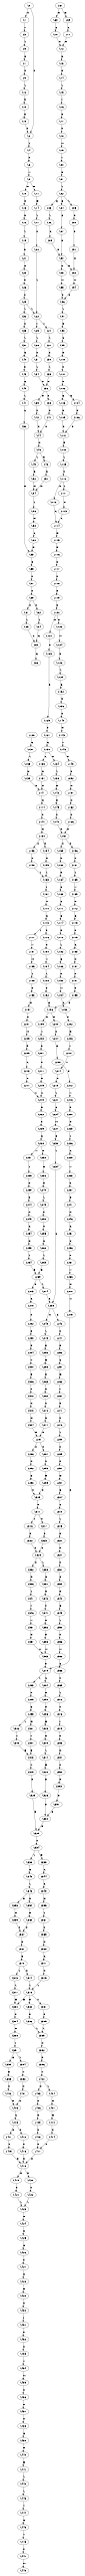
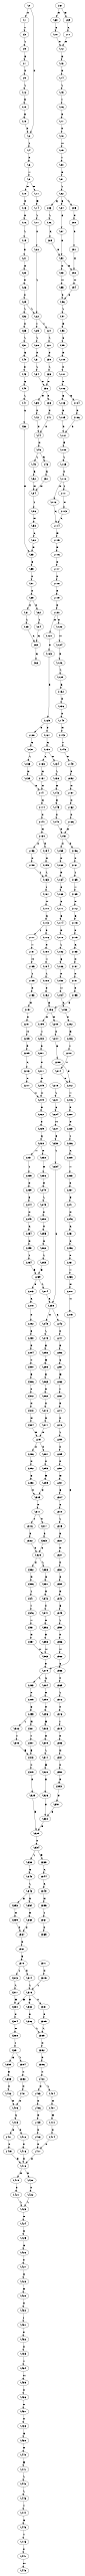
  strict digraph {
    S0
    S1
    S2
    S3
    S4
    S5
    S6
    S7
    S8
    S9
    S10
    S11
    S12
    S13
    S14
    S15
    S16
    S17
    S18
    S19
    S20
    S21
    S22
    S23
    S24
    S25
    S26
    S27
    S28
    S29
    S30
    S31
    S32
    S33
    S34
    S35
    S36
    S37
    S38
    S39
    S40
    S41
    S42
    S43
    S44
    S45
    S46
    S47
    S48
    S49
    S50
    S51
    S52
    S53
    S54
    S55
    S56
    S57
    S58
    S59
    S60
    S61
    S62
    S63
    S64
    S65
    S66
    S67
    S68
    S69
    S70
    S71
    S72
    S73
    S74
    S75
    S76
    S77
    S78
    S79
    S80
    S81
    S82
    S83
    S84
    S85
    S86
    S87
    S88
    S89
    S90
    S91
    S92
    S93
    S94
    S95
    S96
    S97
    S98
    S99
    S100
    S101
    S102
    S103
    S104
    S105
    S106
    S107
    S108
    S109
    S110
    S111
    S112
    S113
    S114
    S115
    S116
    S117
    S118
    S119
    S120
    S121
    S122
    S123
    S124
    S125
    S126
    S127
    S128
    S129
    S130
    S131
    S132
    S133
    S134
    S135
    S136
    S137
    S138
    S139
    S140
    S141
    S142
    S143
    S144
    S145
    S146
    S147
    S148
    S149
    S150
    S151
    n153 [label=S852]
    S153
    S154
    S155
    S156
    S157
    S158
    S159
    S160
    S161
    S162
    S163
    S164
    S165
    S166
    S167
    S168
    S169
    S170
    S171
    S172
    S173
    S174
    S175
    S176
    S177
    S178
    S179
    S180
    S181
    S182
    S183
    S184
    S185
    S186
    S187
    S188
    S189
    S190
    S191
    S192
    S193
    S194
    S195
    S196
    S197
    S198
    S199
    S200
    S201
    S202
    S203
    S204
    S205
    S206
    S207
    S208
    S209
    S210
    S211
    S212
    S213
    S214
    S215
    S216
    S217
    S218
    S219
    S220
    S221
    S222
    S223
    S224
    S225
    S226
    S227
    S228
    S229
    S230
    S231
    S232
    S233
    S234
    S235
    S236
    S237
    S238
    S239
    S240
    S241
    S242
    S243
    S244
    S245
    S246
    S247
    S248
    S249
    S250
    S251
    S252
    S253
    S254
    S255
    S256
    S257
    S258
    S259
    S260
    S261
    S262
    S263
    S264
    S265
    S266
    S267
    S268
    S269
    S270
    S271
    S272
    S273
    S274
    S275
    S276
    S277
    S278
    S279
    S280
    S281
    S282
    S283
    S284
    S285
    S286
    S287
    S288
    S289
    S290
    S291
    S292
    S293
    S294
    S295
    S296
    S297
    S298
    S299
    S300
    S301
    S302
    S303
    S304
    S305
    S306
    S307
    S308
    S309
    S310
    S311
    S312
    S313
    S314
    S315
    S316
    S317
    S318
    S319
    S320
    S321
    S322
    S323
    S324
    S325
    S326
    S327
    S328
    S329
    S330
    S331
    S332
    S333
    S334
    S335
    S336
    S337
    S338
    S339
    S340
    S341
    S342
    S343
    S344
    S345
    S346
    S347
    S348
    S349
    S350
    S351
    S352
    S353
    S354
    S355
    S356
    S357
    S358
    S359
    S360
    S361
    S362
    S363
    S364
    S365
    S366
    S367
-   S368
    S369
    S370
    S371
    S372
    S373
    S374
    S375
    S376
    S377
    S378
    S379
    S380
    S381
    S382
    S383
    S384
    S385
    S386
    S387
    S388
    S389
    S390
    S391
    S392
    S393
    S394
    S395
    S396
    S397
    S398
    S399
    S400
    S401
    S402
    S403
    S404
    S405
    S406
    S407
    S408
    S409
    S410
    S411
    S412
    S413
    S414
    S415
    S416
    S417
    S418
    S419
    S420
    S421
    S422
    S423
    S424
    S425
    S426
    S427
    S428
    S429
    S430
    S431
    S432
    S433
    S434
    S435
    S436
    S437
    S438
    S439
    S440
    S441
    S442
    S443
    S444
    S445
    S446
    S447
    S448
    S0 -> S1 [label=A]
    S0 -> S2 [label=L]
    S1 -> S3 [label=V]
    S2 -> S4 [label=S]
    S3 -> S5 [label=S]
    S4 -> S6 [label=L]
    S5 -> S7 [label=F]
    S6 -> S8 [label=V]
    S7 -> S9 [label=A]
    S8 -> S10 [label=H]
    S8 -> S11 [label=N]
    S9 -> S12 [label=S]
    S10 -> S13 [label=Q]
    S11 -> S14 [label=H]
    S12 -> S15 [label=N]
    S13 -> S16 [label=K]
    S14 -> S17 [label=S]
    S15 -> S18 [label=N]
    S16 -> S19 [label=S]
    S17 -> S20 [label=L]
    S18 -> S2 [label=L]
    S19 -> S21 [label=P]
    S20 -> S22 [label=S]
    S21 -> S23 [label=Q]
    S22 -> S24 [label=V]
    S22 -> S25 [label=I]
    S23 -> S26 [label=P]
    S24 -> S27 [label=S]
    S25 -> S28 [label=S]
    S26 -> S29 [label=L]
    S27 -> S30 [label=P]
    S28 -> S31 [label=T]
    S29 -> S22 [label=S]
    S29 -> S32 [label=S]
    S30 -> S33 [label=S]
    S31 -> S34 [label=S]
    S32 -> S35 [label=T]
    S33 -> S36 [label=R]
    S34 -> S36 [label=R]
    S35 -> S37 [label=S]
    S36 -> S38 [label=P]
    S36 -> S39 [label=Q]
    S37 -> S40 [label=G]
    S38 -> S41 [label=L]
    S39 -> S42 [label=L]
    S40 -> S43 [label=P]
    S41 -> S44 [label=T]
    S42 -> S44 [label=T]
    S43 -> S45 [label=G]
    S44 -> S46 [label=A]
    S45 -> S47 [label=S]
    S46 -> S48 [label=G]
    S46 -> S49 [label=S]
    S47 -> S50 [label=C]
    S48 -> S51 [label=G]
    S49 -> S52 [label=G]
    S50 -> S53 [label=R]
    S51 -> S54 [label=H]
    S52 -> S54 [label=H]
    S53 -> S55 [label=Q]
    S54 -> S56 [label=S]
    S55 -> S57 [label=L]
    S56 -> S58 [label=N]
    S57 -> S59 [label=T]
    S58 -> S60 [label=C]
    S59 -> S61 [label=A]
    S59 -> S62 [label=T]
    S60 -> S53 [label=R]
    S61 -> S63 [label=S]
    S62 -> S64 [label=S]
    S63 -> S65 [label=G]
    S64 -> S65 [label=G]
    S65 -> S66 [label=G]
    S67 -> S68 [label=N]
    S67 -> S69 [label=H]
    S68 -> S70 [label=C]
    S69 -> S71 [label=C]
    S70 -> S72 [label=R]
    S71 -> S72 [label=R]
    S72 -> S73 [label=R]
    S73 -> S74 [label=K]
    S74 -> S75 [label=S]
    S75 -> S76 [label=V]
    S76 -> S77 [label=P]
    S77 -> S78 [label=T]
    S78 -> S79 [label=W]
    S79 -> S80 [label=V]
    S80 -> S81 [label=K]
    S81 -> S82 [label=S]
    S82 -> S83 [label=G]
    S82 -> S84 [label=G]
    S82 -> S85 [label=S]
    S83 -> S86 [label=S]
    S84 -> S87 [label=G]
    S85 -> S88 [label=T]
    S86 -> S89 [label=G]
    S87 -> S90 [label=P]
    S88 -> S91 [label=P]
    S89 -> S90 [label=P]
    S90 -> S92 [label=K]
    S90 -> S93 [label=R]
    S91 -> S92 [label=K]
    S92 -> S94 [label=W]
    S93 -> S95 [label=W]
    S94 -> S96 [label=P]
    S95 -> S96 [label=P]
    S96 -> S97 [label=S]
    S97 -> S98 [label=R]
    S98 -> S99 [label=C]
    S99 -> S100 [label=R]
    S100 -> S101 [label=A]
    S101 -> S102 [label=L]
    S102 -> S103 [label=E]
    S102 -> S104 [label=G]
    S103 -> S105 [label=D]
    S104 -> S106 [label=D]
    S105 -> S107 [label=P]
    S106 -> S107 [label=P]
    S107 -> S108 [label=E]
    S108 -> S109 [label=S]
    S109 -> S110 [label=L]
    S110 -> S111 [label=S]
    S110 -> S112 [label=R]
    S111 -> S113 [label=R]
    S112 -> S114 [label=C]
    S113 -> S114 [label=C]
    S114 -> S115 [label=H]
    S115 -> S116 [label=R]
    S116 -> S117 [label=K]
    S117 -> S118 [label=T]
    S118 -> S119 [label=P]
    S119 -> S120 [label=P]
    S120 -> S121 [label=A]
    S120 -> S122 [label=P]
    S121 -> S123 [label=L]
    S122 -> S124 [label=W]
    S123 -> S125 [label=P]
    S124 -> S126 [label=P]
    S125 -> S127 [label=P]
+   S125 -> S128 [label=Q]
    S126 -> S129 [label=S]
    S127 -> S130 [label=G]
    S128 -> S131 [label=G]
    S129 -> S132 [label=G]
    S130 -> S133 [label=C]
    S130 -> S134 [label=T]
    S131 -> S135 [label=S]
    S132 -> S136 [label=Q]
    S133 -> S137 [label=N]
    S134 -> S138 [label=S]
    S135 -> S139 [label=N]
    S136 -> S140 [label=T]
    S137 -> S141 [label=E]
    S138 -> S142 [label=E]
    S139 -> S141 [label=E]
    S140 -> S143 [label=N]
    S141 -> S144 [label=N]
    S142 -> S145 [label=R]
    S143 -> S146 [label=V]
    S144 -> S147 [label=L]
    S145 -> S148 [label=L]
    S146 -> S149 [label=P]
    S147 -> S150 [label=N]
    S148 -> S151 [label=D]
    S149 -> n153 [label=P]
    S150 -> S153 [label=L]
    S150 -> S154 [label=Q]
    S151 -> S155 [label=L]
    S151 -> S156 [label=T]
    n153 -> S157 [label=R]
    S153 -> S158 [label=E]
    S154 -> S159 [label=E]
    S155 -> S160 [label=R]
    S156 -> S161 [label=T]
    S157 -> S162 [label=A]
    S158 -> S163 [label=S]
    S159 -> S163 [label=S]
    S160 -> S164 [label=R]
    S161 -> S165 [label=S]
    S162 -> S166 [label=L]
    S163 -> S167 [label=I]
    S164 -> S168 [label=G]
    S165 -> S169 [label=V]
    S166 -> S151 [label=D]
    S167 -> S170 [label=W]
    S168 -> S171 [label=C]
    S169 -> S172 [label=A]
    S170 -> S173 [label=G]
    S171 -> S174 [label=G]
    S172 -> S175 [label=G]
    S173 -> S176 [label=P]
    S173 -> S177 [label=S]
    S174 -> S178 [label=R]
    S175 -> S179 [label=L]
    S176 -> S180 [label=L]
    S177 -> S181 [label=V]
    S178 -> S182 [label=S]
    S179 -> S183 [label=G]
    S180 -> S184 [label=V]
    S181 -> S185 [label=M]
    S182 -> S186 [label=G]
    S183 -> S187 [label=A]
    S184 -> S188 [label=S]
    S185 -> S189 [label=S]
    S186 -> S190 [label=P]
    S187 -> S191 [label=D]
    S188 -> S192 [label=P]
    S189 -> S193 [label=T]
    S190 -> S194 [label=W]
    S191 -> S195 [label=P]
    S192 -> S196 [label=G]
    S193 -> S197 [label=N]
    S194 -> S198 [label=C]
    S195 -> S196 [label=G]
    S196 -> S199 [label=T]
    S196 -> S200 [label=R]
    S197 -> S201 [label=L]
    S198 -> S202 [label=L]
    S199 -> S203 [label=V]
    S200 -> S204 [label=T]
    S201 -> S205 [label=M]
    S202 -> S206 [label=R]
    S203 -> S207 [label=D]
    S204 -> S208 [label=G]
    S205 -> S209 [label=E]
    S206 -> S210 [label=V]
    S207 -> S211 [label=R]
    S208 -> S212 [label=T]
    S209 -> S213 [label=G]
    S210 -> S214 [label=V]
    S211 -> S215 [label=Q]
    S212 -> S216 [label=V]
    S213 -> S217 [label=Q]
-   S214 -> S218 [label=L]
+   S214 -> S212 [label=L]
    S215 -> S219 [label=W]
    S216 -> S220 [label=T]
    S217 -> S219 [label=W]
    S218 -> S221 [label=S]
    S219 -> S222 [label=Q]
    S220 -> S223 [label=Q]
    S221 -> S224 [label=C]
    S222 -> S225 [label=L]
    S223 -> S226 [label=S]
    S224 -> S227 [label=M]
    S225 -> S228 [label=G]
    S226 -> S229 [label=G]
    S227 -> S230 [label=Q]
    S228 -> S231 [label=V]
    S228 -> S232 [label=K]
    S229 -> S233 [label=V]
    S230 -> S234 [label=S]
    S231 -> S235 [label=S]
    S232 -> S236 [label=N]
    S233 -> S237 [label=P]
    S234 -> S238 [label=C]
    S235 -> S239 [label=D]
    S236 -> S240 [label=D]
    S237 -> S241 [label=Q]
    S238 -> S242 [label=G]
    S238 -> S243 [label=T]
    S239 -> S244 [label=P]
    S240 -> S245 [label=S]
    S241 -> S246 [label=R]
    S242 -> S247 [label=A]
    S243 -> S248 [label=S]
    S244 -> S249 [label=A]
    S245 -> S250 [label=L]
    S246 -> S251 [label=G]
    S247 -> S252 [label=F]
    S248 -> S253 [label=F]
    S249 -> S254 [label=G]
    S250 -> S255 [label=A]
    S251 -> S256 [label=G]
    S252 -> S257 [label=C]
    S253 -> S258 [label=H]
    S254 -> S259 [label=R]
    S255 -> S260 [label=K]
    S256 -> S261 [label=L]
    S257 -> S262 [label=H]
    S258 -> S263 [label=F]
    S259 -> S264 [label=S]
    S260 -> S265 [label=S]
    S261 -> S266 [label=V]
    S262 -> S267 [label=V]
    S263 -> S268 [label=T]
    S264 -> S269 [label=F]
    S265 -> S269 [label=F]
    S266 -> S270 [label=K]
    S267 -> S271 [label=P]
    S268 -> S272 [label=T]
    S269 -> S273 [label=P]
    S269 -> S274 [label=S]
    S270 -> S275 [label=W]
    S271 -> S276 [label=A]
    S272 -> S277 [label=N]
    S273 -> S278 [label=C]
    S274 -> S238 [label=C]
    S275 -> S279 [label=P]
    S276 -> S280 [label=S]
    S277 -> S281 [label=K]
    S278 -> S282 [label=L]
    S279 -> S283 [label=S]
    S279 -> S284 [label=C]
    S280 -> S285 [label=L]
    S281 -> S286 [label=T]
    S281 -> S287 [label=A]
    S282 -> S288 [label=P]
    S283 -> S289 [label=E]
    S284 -> S290 [label=R]
    S285 -> S291 [label=A]
    S286 -> S292 [label=A]
    S287 -> S293 [label=T]
    S288 -> S294 [label=F]
    S289 -> S295 [label=E]
    S290 -> S296 [label=D]
    S291 -> S297 [label=H]
    S292 -> S298 [label=E]
    S293 -> S299 [label=E]
    S294 -> S300 [label=Y]
    S295 -> S301 [label=H]
    S295 -> S302 [label=S]
    S296 -> S303 [label=E]
    S297 -> S304 [label=G]
    S298 -> S305 [label=T]
    S299 -> S305 [label=T]
    S300 -> S306 [label=F]
    S301 -> S307 [label=I]
    S302 -> S308 [label=I]
    S303 -> S309 [label=D]
    S304 -> S310 [label=G]
    S305 -> S311 [label=R]
    S306 -> S312 [label=P]
    S307 -> S313 [label=E]
    S308 -> S313 [label=E]
    S309 -> S314 [label=S]
    S310 -> S315 [label=S]
    S311 -> S316 [label=I]
    S311 -> S317 [label=L]
    S312 -> S318 [label=A]
    S313 -> S319 [label=Y]
    S314 -> S320 [label=E]
    S315 -> S321 [label=P]
    S316 -> S322 [label=P]
    S317 -> S323 [label=P]
    S318 -> S324 [label=N]
    S319 -> S325 [label=P]
    S320 -> S326 [label=F]
    S321 -> S327 [label=K]
    S322 -> S328 [label=C]
    S323 -> S328 [label=C]
    S324 -> S281 [label=K]
    S325 -> S329 [label=F]
    S326 -> S330 [label=P]
    S327 -> S331 [label=A]
    S328 -> S332 [label=A]
    S328 -> S333 [label=S]
    S329 -> S334 [label=L]
    S330 -> S329 [label=F]
    S331 -> S335 [label=G]
    S332 -> S336 [label=R]
    S333 -> S337 [label=Q]
    S334 -> S338 [label=S]
    S334 -> S339 [label=H]
    S335 -> S340 [label=R]
    S336 -> S341 [label=S]
    S337 -> S342 [label=N]
    S338 -> S343 [label=G]
    S339 -> S344 [label=G]
    S340 -> S345 [label=G]
    S341 -> S346 [label=I]
    S342 -> S347 [label=L]
    S343 -> S348 [label=S]
    S344 -> S349 [label=C]
    S345 -> S350 [label=S]
    S346 -> S351 [label=V]
    S347 -> S352 [label=A]
    S348 -> S353 [label=Q]
    S348 -> S354 [label=K]
    S349 -> S355 [label=N]
    S350 -> S356 [label=T]
    S351 -> S357 [label=R]
    S352 -> S358 [label=R]
    S353 -> S359 [label=N]
    S354 -> S360 [label=N]
    S355 -> S361 [label=S]
    S356 -> S362 [label=W]
    S357 -> S363 [label=W]
    S358 -> S363 [label=W]
    S359 -> S364 [label=L]
    S360 -> S364 [label=L]
    S361 -> S365 [label=L]
    S362 -> S366 [label=C]
    S363 -> S279 [label=P]
    S364 -> S367 [label=K]
-   S365 -> S368 [label=A]
    S366 -> S369 [label=L]
    S367 -> S370 [label=E]
-   S368 -> S371 [label=G]
    S369 -> S372 [label=S]
    S370 -> S373 [label=S]
    S370 -> S374 [label=A]
    S371 -> S375 [label=A]
    S372 -> S376 [label=L]
    S373 -> S377 [label=S]
    S374 -> S378 [label=S]
    S375 -> S378 [label=S]
    S376 -> S379 [label=I]
    S377 -> S380 [label=H]
    S378 -> S380 [label=H]
    S378 -> S381 [label=Y]
    S378 -> S382 [label=R]
    S379 -> S383 [label=A]
    S380 -> S384 [label=L]
    S381 -> S385 [label=P]
    S382 -> S386 [label=P]
    S383 -> S387 [label=N]
    S384 -> S388 [label=N]
    S385 -> S389 [label=S]
    S386 -> S389 [label=S]
    S387 -> S390 [label=L]
    S388 -> S391 [label=I]
    S389 -> S392 [label=A]
    S390 -> S393 [label=D]
    S391 -> S394 [label=S]
    S391 -> S395 [label=G]
    S392 -> S396 [label=D]
    S393 -> S397 [label=F]
    S394 -> S398 [label=Y]
    S395 -> S399 [label=F]
    S396 -> S400 [label=Y]
    S397 -> S330 [label=P]
    S398 -> S401 [label=A]
    S399 -> S402 [label=A]
    S400 -> S403 [label=T]
    S400 -> S404 [label=S]
    S401 -> S405 [label=K]
    S402 -> S405 [label=K]
    S403 -> S406 [label=K]
    S404 -> S407 [label=K]
    S405 -> S408 [label=C]
    S406 -> S409 [label=R]
    S407 -> S410 [label=H]
    S408 -> S411 [label=P]
    S408 -> S412 [label=T]
    S409 -> S413 [label=A]
    S410 -> S414 [label=A]
    S411 -> S415 [label=L]
    S412 -> S416 [label=L]
    S413 -> S417 [label=L]
    S414 -> S417 [label=L]
    S415 -> S418 [label=D]
    S416 -> S418 [label=D]
    S417 -> S418 [label=D]
    S418 -> S419 [label=N]
    S418 -> S420 [label=D]
    S419 -> S421 [label=L]
    S420 -> S422 [label=L]
    S421 -> S423 [label=S]
    S422 -> S423 [label=S]
    S423 -> S424 [label=Q]
    S424 -> S425 [label=N]
    S425 -> S426 [label=Q]
    S426 -> S427 [label=L]
    S427 -> S428 [label=K]
    S428 -> S429 [label=E]
    S429 -> S430 [label=T]
    S430 -> S431 [label=I]
    S431 -> S432 [label=L]
    S432 -> S433 [label=T]
    S433 -> S434 [label=V]
    S434 -> S435 [label=M]
    S435 -> S436 [label=T]
    S436 -> S437 [label=T]
    S437 -> S438 [label=A]
    S438 -> S439 [label=G]
    S439 -> S440 [label=K]
    S440 -> S441 [label=E]
    S441 -> S442 [label=S]
    S442 -> S443 [label=S]
    S443 -> S444 [label=V]
    S444 -> S445 [label=G]
    S445 -> S446 [label=V]
    S446 -> S447 [label=L]
    S447 -> S448 [label=M]
  }
